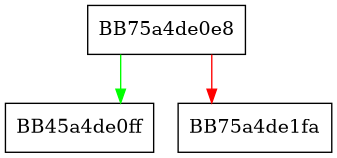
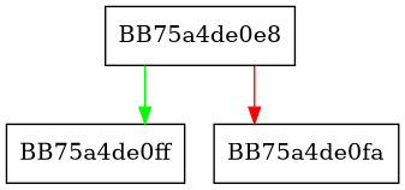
  digraph {
    splines=ortho
    node [shape=box]
    BB75a4de0e8
-   BB75a4de0ff [label=BB45a4de0ff]
-   BB75a4de0fa [label=BB75a4de1fa]
+   BB75a4de0ff
+   BB75a4de0fa
    BB75a4de0e8 -> BB75a4de0ff [color=green]
    BB75a4de0e8 -> BB75a4de0fa [color=red]
  }
